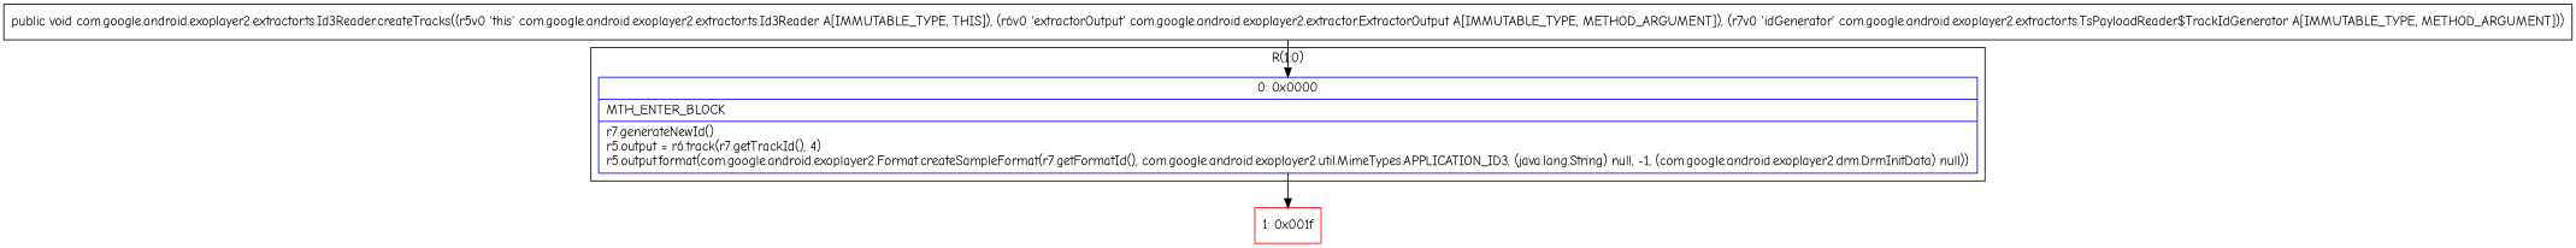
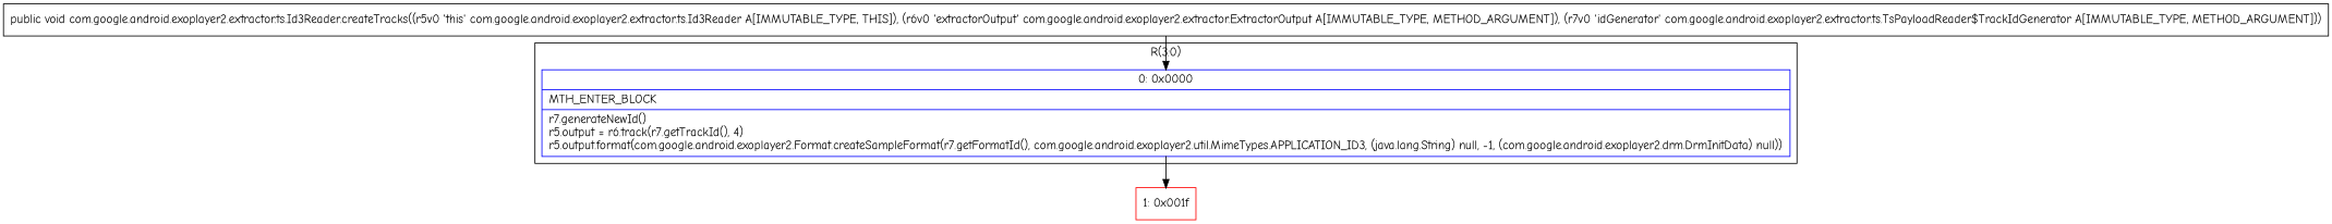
  digraph {
    fontname="Comic Neue"
    node [shape=record fontname="Comic Neue"]
    edge [fontname="Comic Neue"]
    n1 [color=blue label="{0\:\ 0x0000|MTH_ENTER_BLOCK\l|r7.generateNewId()\lr5.output = r6.track(r7.getTrackId(), 4)\lr5.output.format(com.google.android.exoplayer2.Format.createSampleFormat(r7.getFormatId(), com.google.android.exoplayer2.util.MimeTypes.APPLICATION_ID3, (java.lang.String) null, \-1, (com.google.android.exoplayer2.drm.DrmInitData) null))\l}"]
    n2 [color=red label="{1\:\ 0x001f}"]
    n3 [label="{public void com.google.android.exoplayer2.extractor.ts.Id3Reader.createTracks((r5v0 'this' com.google.android.exoplayer2.extractor.ts.Id3Reader A[IMMUTABLE_TYPE, THIS]), (r6v0 'extractorOutput' com.google.android.exoplayer2.extractor.ExtractorOutput A[IMMUTABLE_TYPE, METHOD_ARGUMENT]), (r7v0 'idGenerator' com.google.android.exoplayer2.extractor.ts.TsPayloadReader$TrackIdGenerator A[IMMUTABLE_TYPE, METHOD_ARGUMENT])) }"]
    subgraph cluster_1 {
-     label="R(1:0)"
+     label="R(3:0)"
      n1
    }
    n1 -> n2
    n3 -> n1
  }
